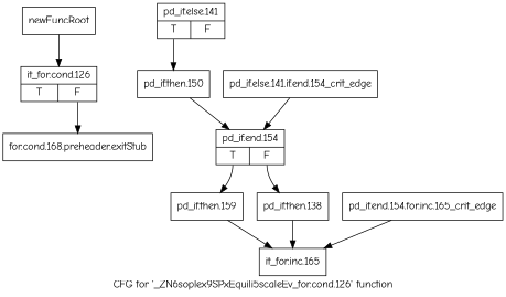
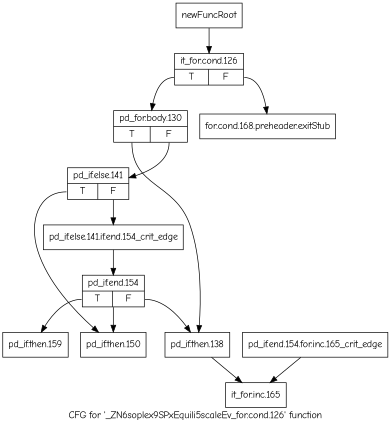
  digraph {
    fontname="Comic Neue"
    label="CFG for '_ZN6soplex9SPxEquili5scaleEv_for.cond.126' function"
    node [fontname="Comic Neue" shape=record]
    edge [fontname="Comic Neue"]
    n1 [label="{newFuncRoot}"]
    n2 [label="{it_for.cond.126|{<s0>T|<s1>F}}"]
    n3 [label="{for.cond.168.preheader.exitStub}"]
+   n4 [label="{pd_for.body.130|{<s0>T|<s1>F}}"]
    n5 [label="{pd_if.then.138}"]
    n6 [label="{pd_if.else.141|{<s0>T|<s1>F}}"]
    n7 [label="{it_for.inc.165}"]
    n8 [label="{pd_if.then.150}"]
    n9 [label="{pd_if.else.141.if.end.154_crit_edge}"]
    n10 [label="{pd_if.end.154|{<s0>T|<s1>F}}"]
    n11 [label="{pd_if.then.159}"]
    n12 [label="{pd_if.end.154.for.inc.165_crit_edge}"]
    n1 -> n2
    n2 -> n3 [tailport=s1]
+   n2 -> n4 [tailport=s0]
+   n4 -> n5 [tailport=s0]
+   n4 -> n6 [tailport=s1]
    n5 -> n7
    n6 -> n8 [tailport=s0]
-   n8 -> n10
+   n6 -> n9 [tailport=s1]
+   n10 -> n8
    n9 -> n10
    n10 -> n5 [tailport=s1]
    n10 -> n11 [tailport=s0]
-   n11 -> n7
    n12 -> n7
  }
